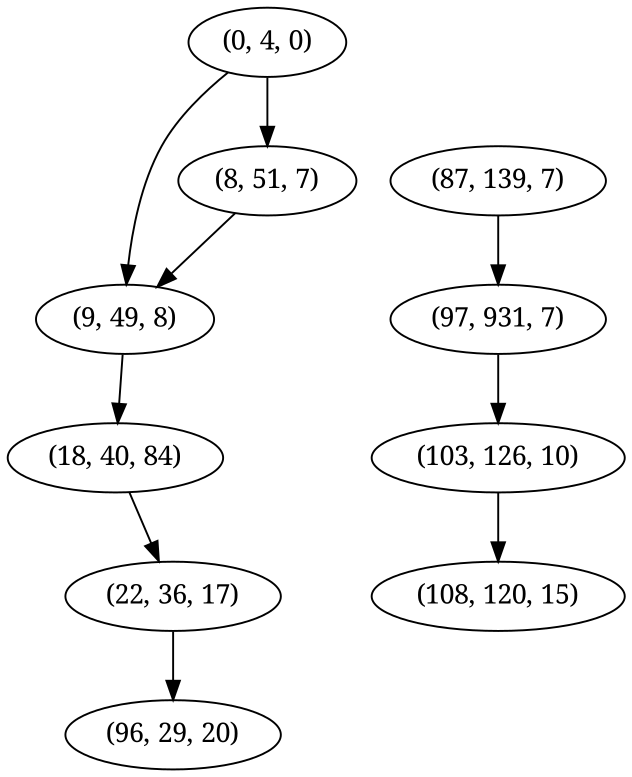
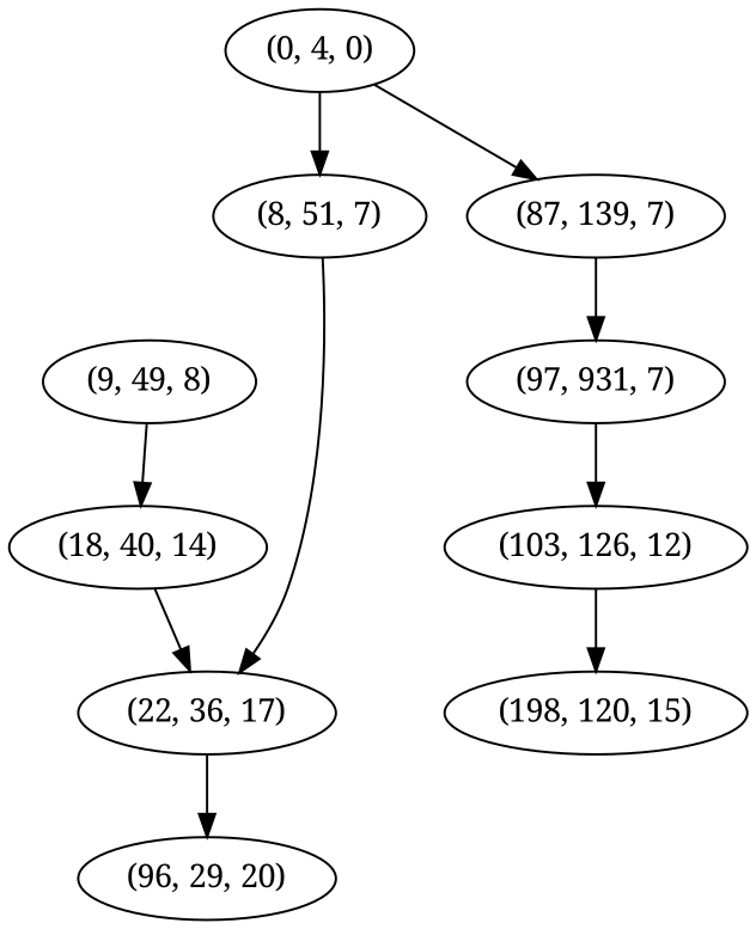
  digraph {
    fontname="Noto Serif"
    node [fontname="Noto Serif"]
    edge [fontname="Noto Serif"]
    n1 [label="(0, 4, 0)"]
    "(8, 51, 7)"
    n3 [label="(87, 139, 7)"]
    "(9, 49, 8)"
    n5 [label="(97, 931, 7)"]
-   "(18, 40, 14)" [label="(18, 40, 84)"]
+   "(18, 40, 14)"
    "(22, 36, 17)"
    n8 [label="(96, 29, 20)"]
-   "(103, 126, 10)"
-   "(108, 120, 15)"
+   "(103, 126, 10)" [label="(103, 126, 12)"]
+   "(108, 120, 15)" [label="(198, 120, 15)"]
    n1 -> "(8, 51, 7)"
-   n1 -> "(9, 49, 8)"
-   "(8, 51, 7)" -> "(9, 49, 8)"
+   n1 -> n3
+   "(8, 51, 7)" -> "(22, 36, 17)"
    n3 -> n5
    "(9, 49, 8)" -> "(18, 40, 14)"
    n5 -> "(103, 126, 10)"
    "(18, 40, 14)" -> "(22, 36, 17)"
    "(22, 36, 17)" -> n8
    "(103, 126, 10)" -> "(108, 120, 15)"
  }
